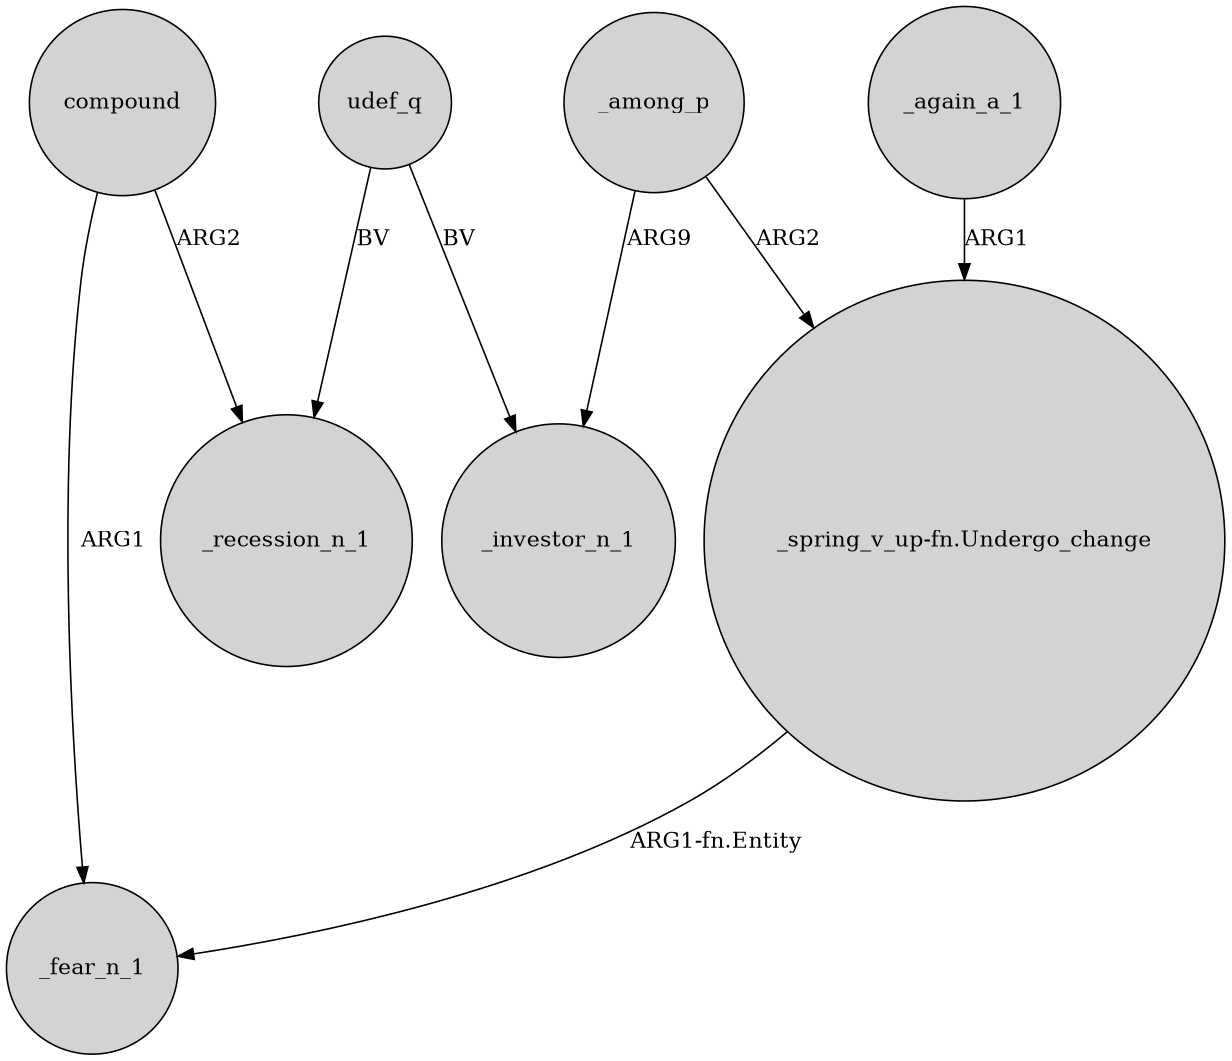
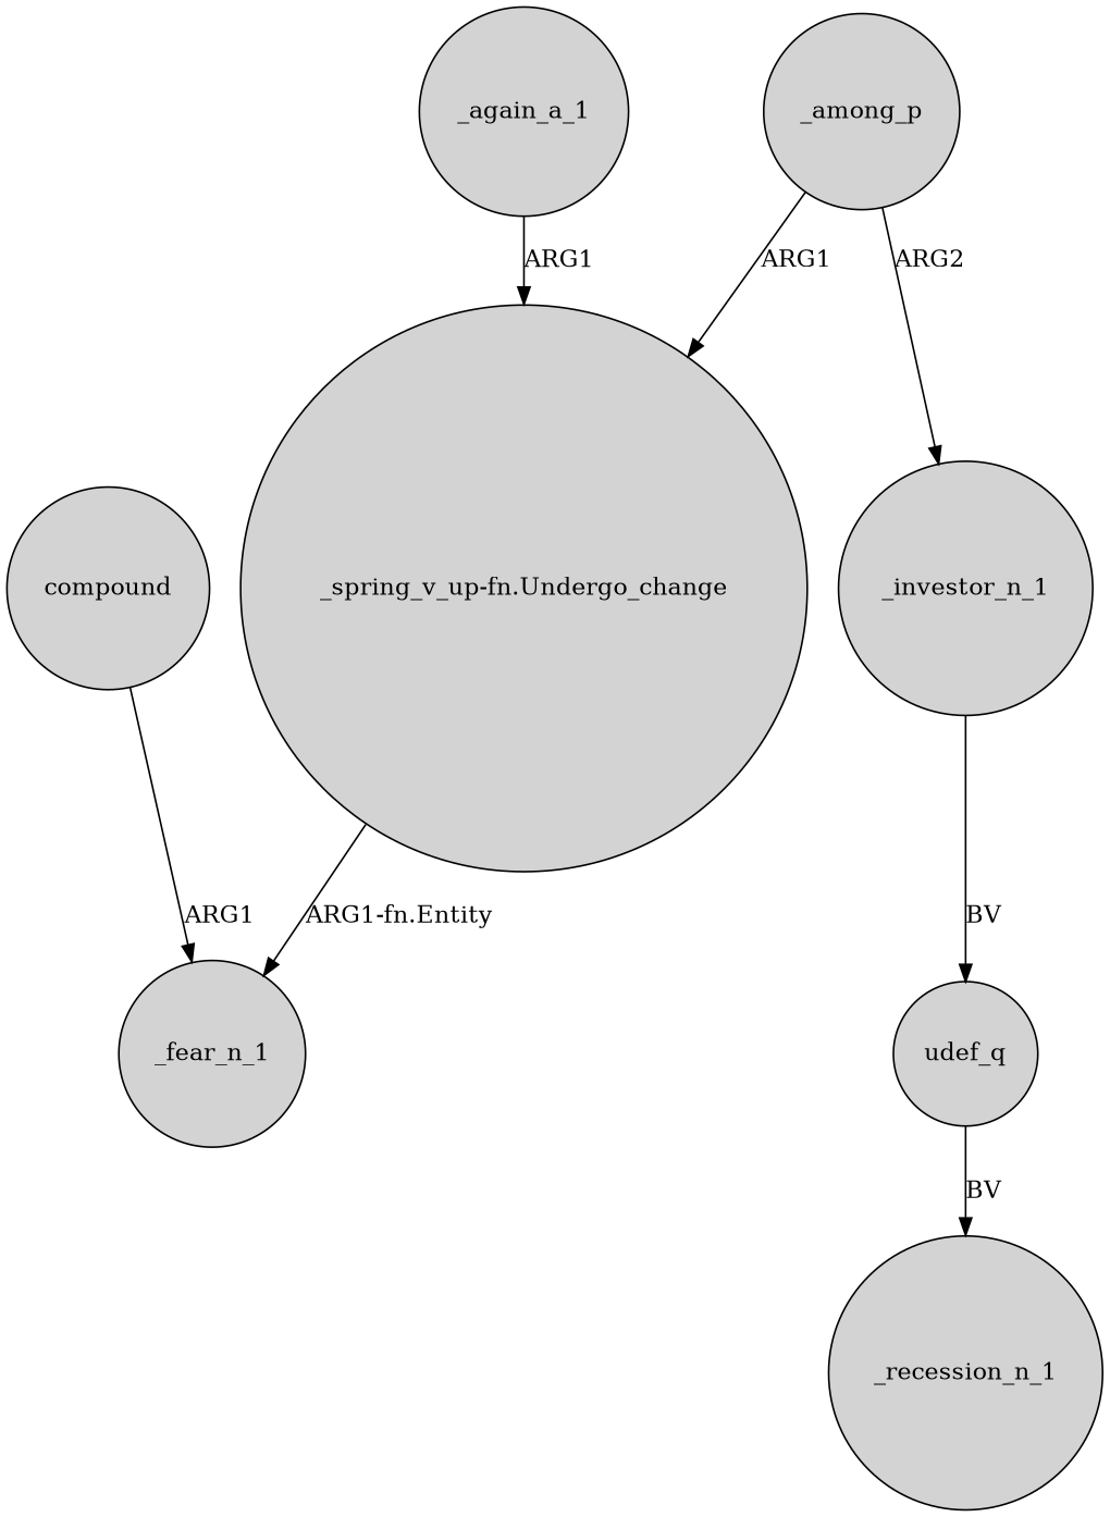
  digraph {
    node [shape=circle style=filled]
    "_spring_v_up-fn.Undergo_change"
    _fear_n_1
    udef_q
    _recession_n_1
    _investor_n_1
    _among_p
    compound
    _again_a_1
    "_spring_v_up-fn.Undergo_change" -> _fear_n_1 [label="ARG1-fn.Entity"]
    udef_q -> _recession_n_1 [label=BV]
-   udef_q -> _investor_n_1 [label=BV]
-   _among_p -> "_spring_v_up-fn.Undergo_change" [label=ARG2]
-   _among_p -> _investor_n_1 [label=ARG9]
+   _investor_n_1 -> udef_q [label=BV]
+   _among_p -> "_spring_v_up-fn.Undergo_change" [label=ARG1]
+   _among_p -> _investor_n_1 [label=ARG2]
    compound -> _fear_n_1 [label=ARG1]
-   compound -> _recession_n_1 [label=ARG2]
    _again_a_1 -> "_spring_v_up-fn.Undergo_change" [label=ARG1]
  }
